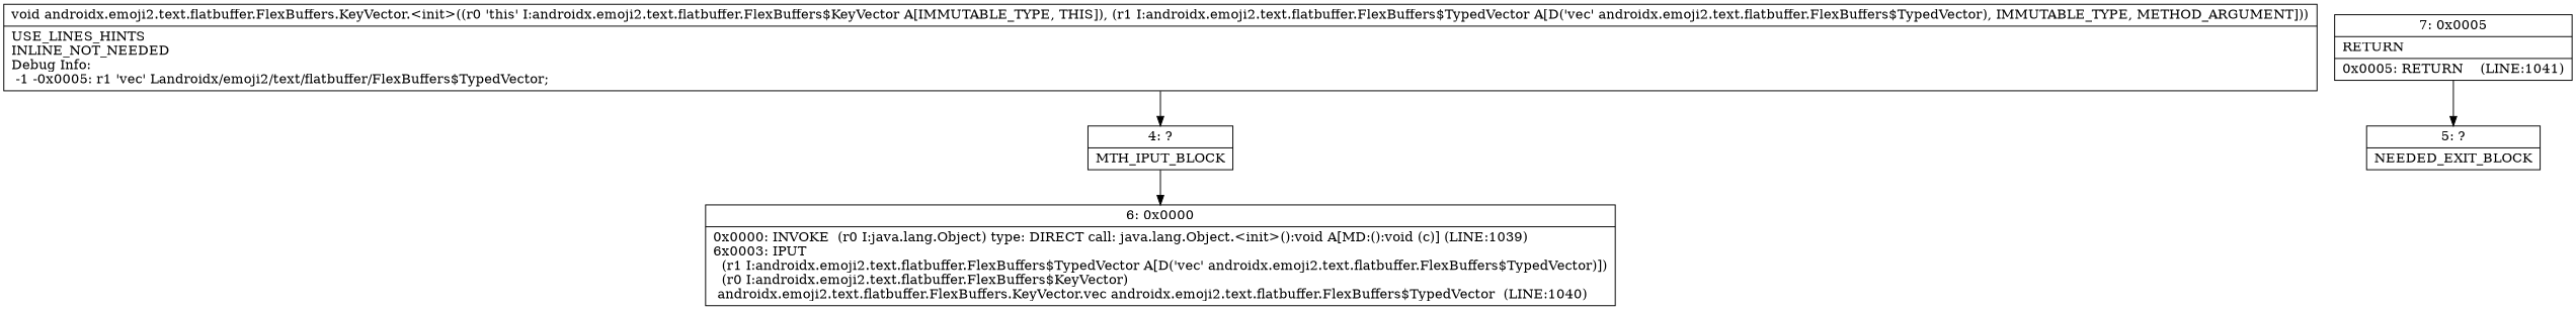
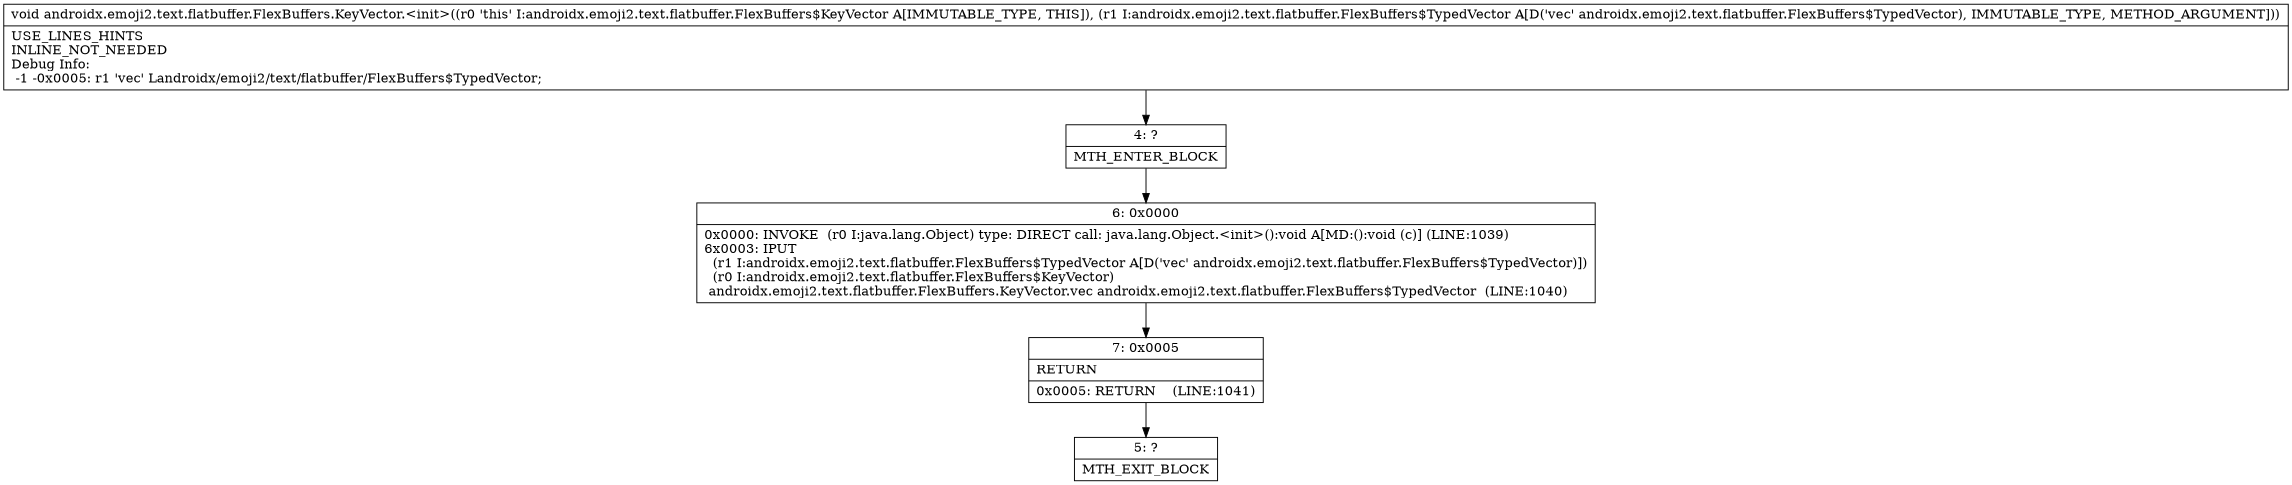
  digraph {
    node [shape=record]
-   n1 [label="{4\:\ ?|MTH_IPUT_BLOCK\l}"]
+   n1 [label="{4\:\ ?|MTH_ENTER_BLOCK\l}"]
    n2 [label="{6\:\ 0x0000|0x0000: INVOKE  (r0 I:java.lang.Object) type: DIRECT call: java.lang.Object.\<init\>():void A[MD:():void (c)] (LINE:1039)\l6x0003: IPUT  \l  (r1 I:androidx.emoji2.text.flatbuffer.FlexBuffers$TypedVector A[D('vec' androidx.emoji2.text.flatbuffer.FlexBuffers$TypedVector)])\l  (r0 I:androidx.emoji2.text.flatbuffer.FlexBuffers$KeyVector)\l androidx.emoji2.text.flatbuffer.FlexBuffers.KeyVector.vec androidx.emoji2.text.flatbuffer.FlexBuffers$TypedVector  (LINE:1040)\l}"]
    n3 [label="{7\:\ 0x0005|RETURN\l|0x0005: RETURN    (LINE:1041)\l}"]
-   n4 [label="{5\:\ ?|NEEDED_EXIT_BLOCK\l}"]
+   n4 [label="{5\:\ ?|MTH_EXIT_BLOCK\l}"]
    n5 [label="{void androidx.emoji2.text.flatbuffer.FlexBuffers.KeyVector.\<init\>((r0 'this' I:androidx.emoji2.text.flatbuffer.FlexBuffers$KeyVector A[IMMUTABLE_TYPE, THIS]), (r1 I:androidx.emoji2.text.flatbuffer.FlexBuffers$TypedVector A[D('vec' androidx.emoji2.text.flatbuffer.FlexBuffers$TypedVector), IMMUTABLE_TYPE, METHOD_ARGUMENT]))  | USE_LINES_HINTS\lINLINE_NOT_NEEDED\lDebug Info:\l  \-1 \-0x0005: r1 'vec' Landroidx\/emoji2\/text\/flatbuffer\/FlexBuffers$TypedVector;\l}"]
    n1 -> n2
+   n2 -> n3
    n3 -> n4
    n5 -> n1
  }
